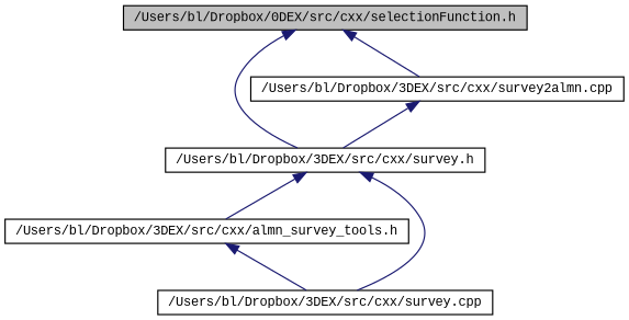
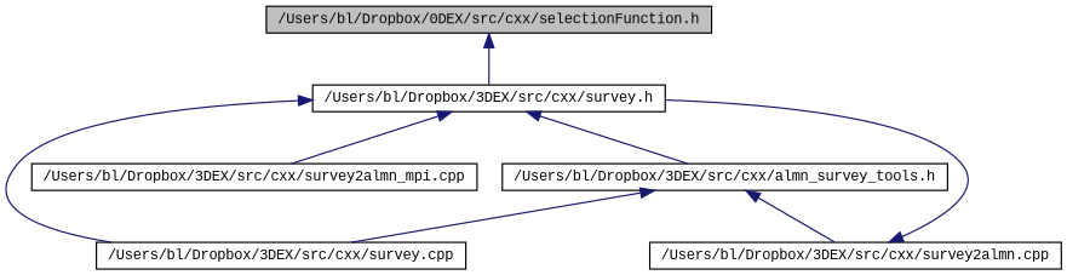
  digraph {
    fontname="Liberation Mono"
    node [color=black fillcolor=white fontname="Liberation Mono" fontsize=10 shape=record style=filled]
    edge [color=midnightblue dir=back fontname="Liberation Mono" fontsize=10 labelfontname=Helvetica labelfontsize=10 style=solid]
    n1 [fillcolor=grey75 fontcolor=black height=0.2 label="/Users/bl/Dropbox/0DEX/src/cxx/selectionFunction.h" width=0.4]
    n2 [height=0.2 label="/Users/bl/Dropbox/3DEX/src/cxx/survey.h" width=0.4]
    n3 [height=0.2 label="/Users/bl/Dropbox/3DEX/src/cxx/almn_survey_tools.h" width=0.4]
+   n4 [height=0.2 label="/Users/bl/Dropbox/3DEX/src/cxx/survey2almn_mpi.cpp" width=0.4]
    n5 [height=0.2 label="/Users/bl/Dropbox/3DEX/src/cxx/survey.cpp" width=0.4]
    n6 [height=0.2 label="/Users/bl/Dropbox/3DEX/src/cxx/survey2almn.cpp" width=0.4]
    n1 -> n2
    n2 -> n3
+   n2 -> n4
    n2 -> n5
    n3 -> n5
-   n1 -> n6
+   n3 -> n6
    n6 -> n2
  }
